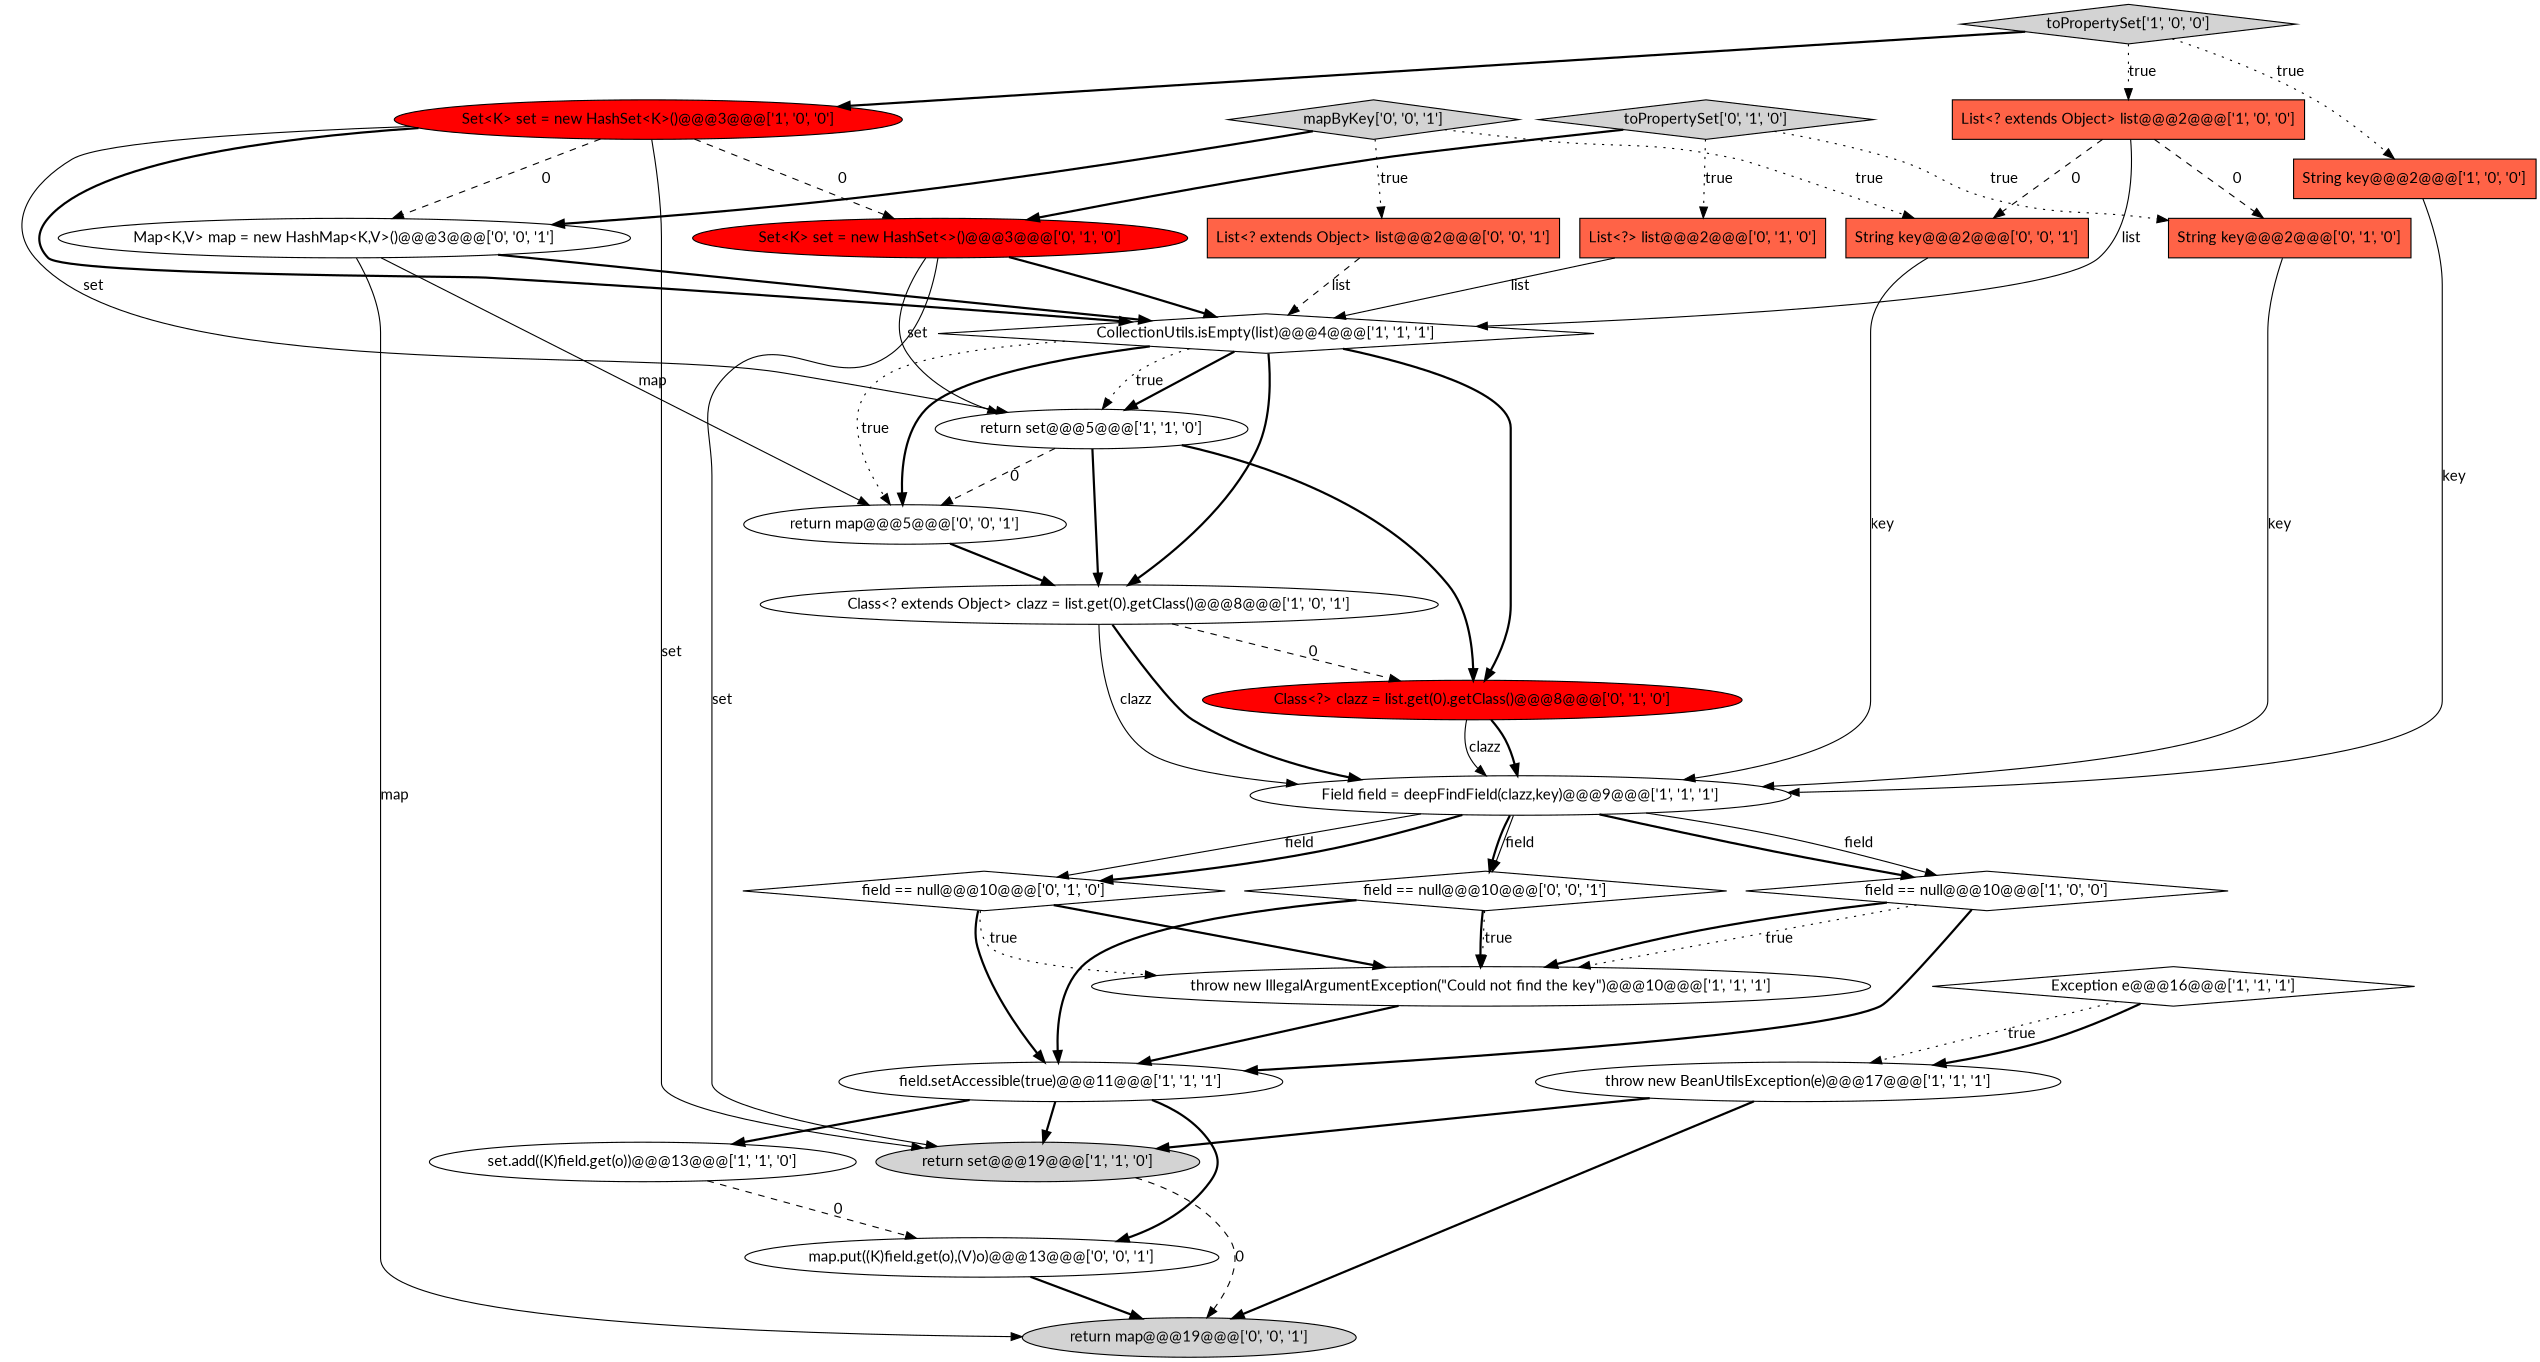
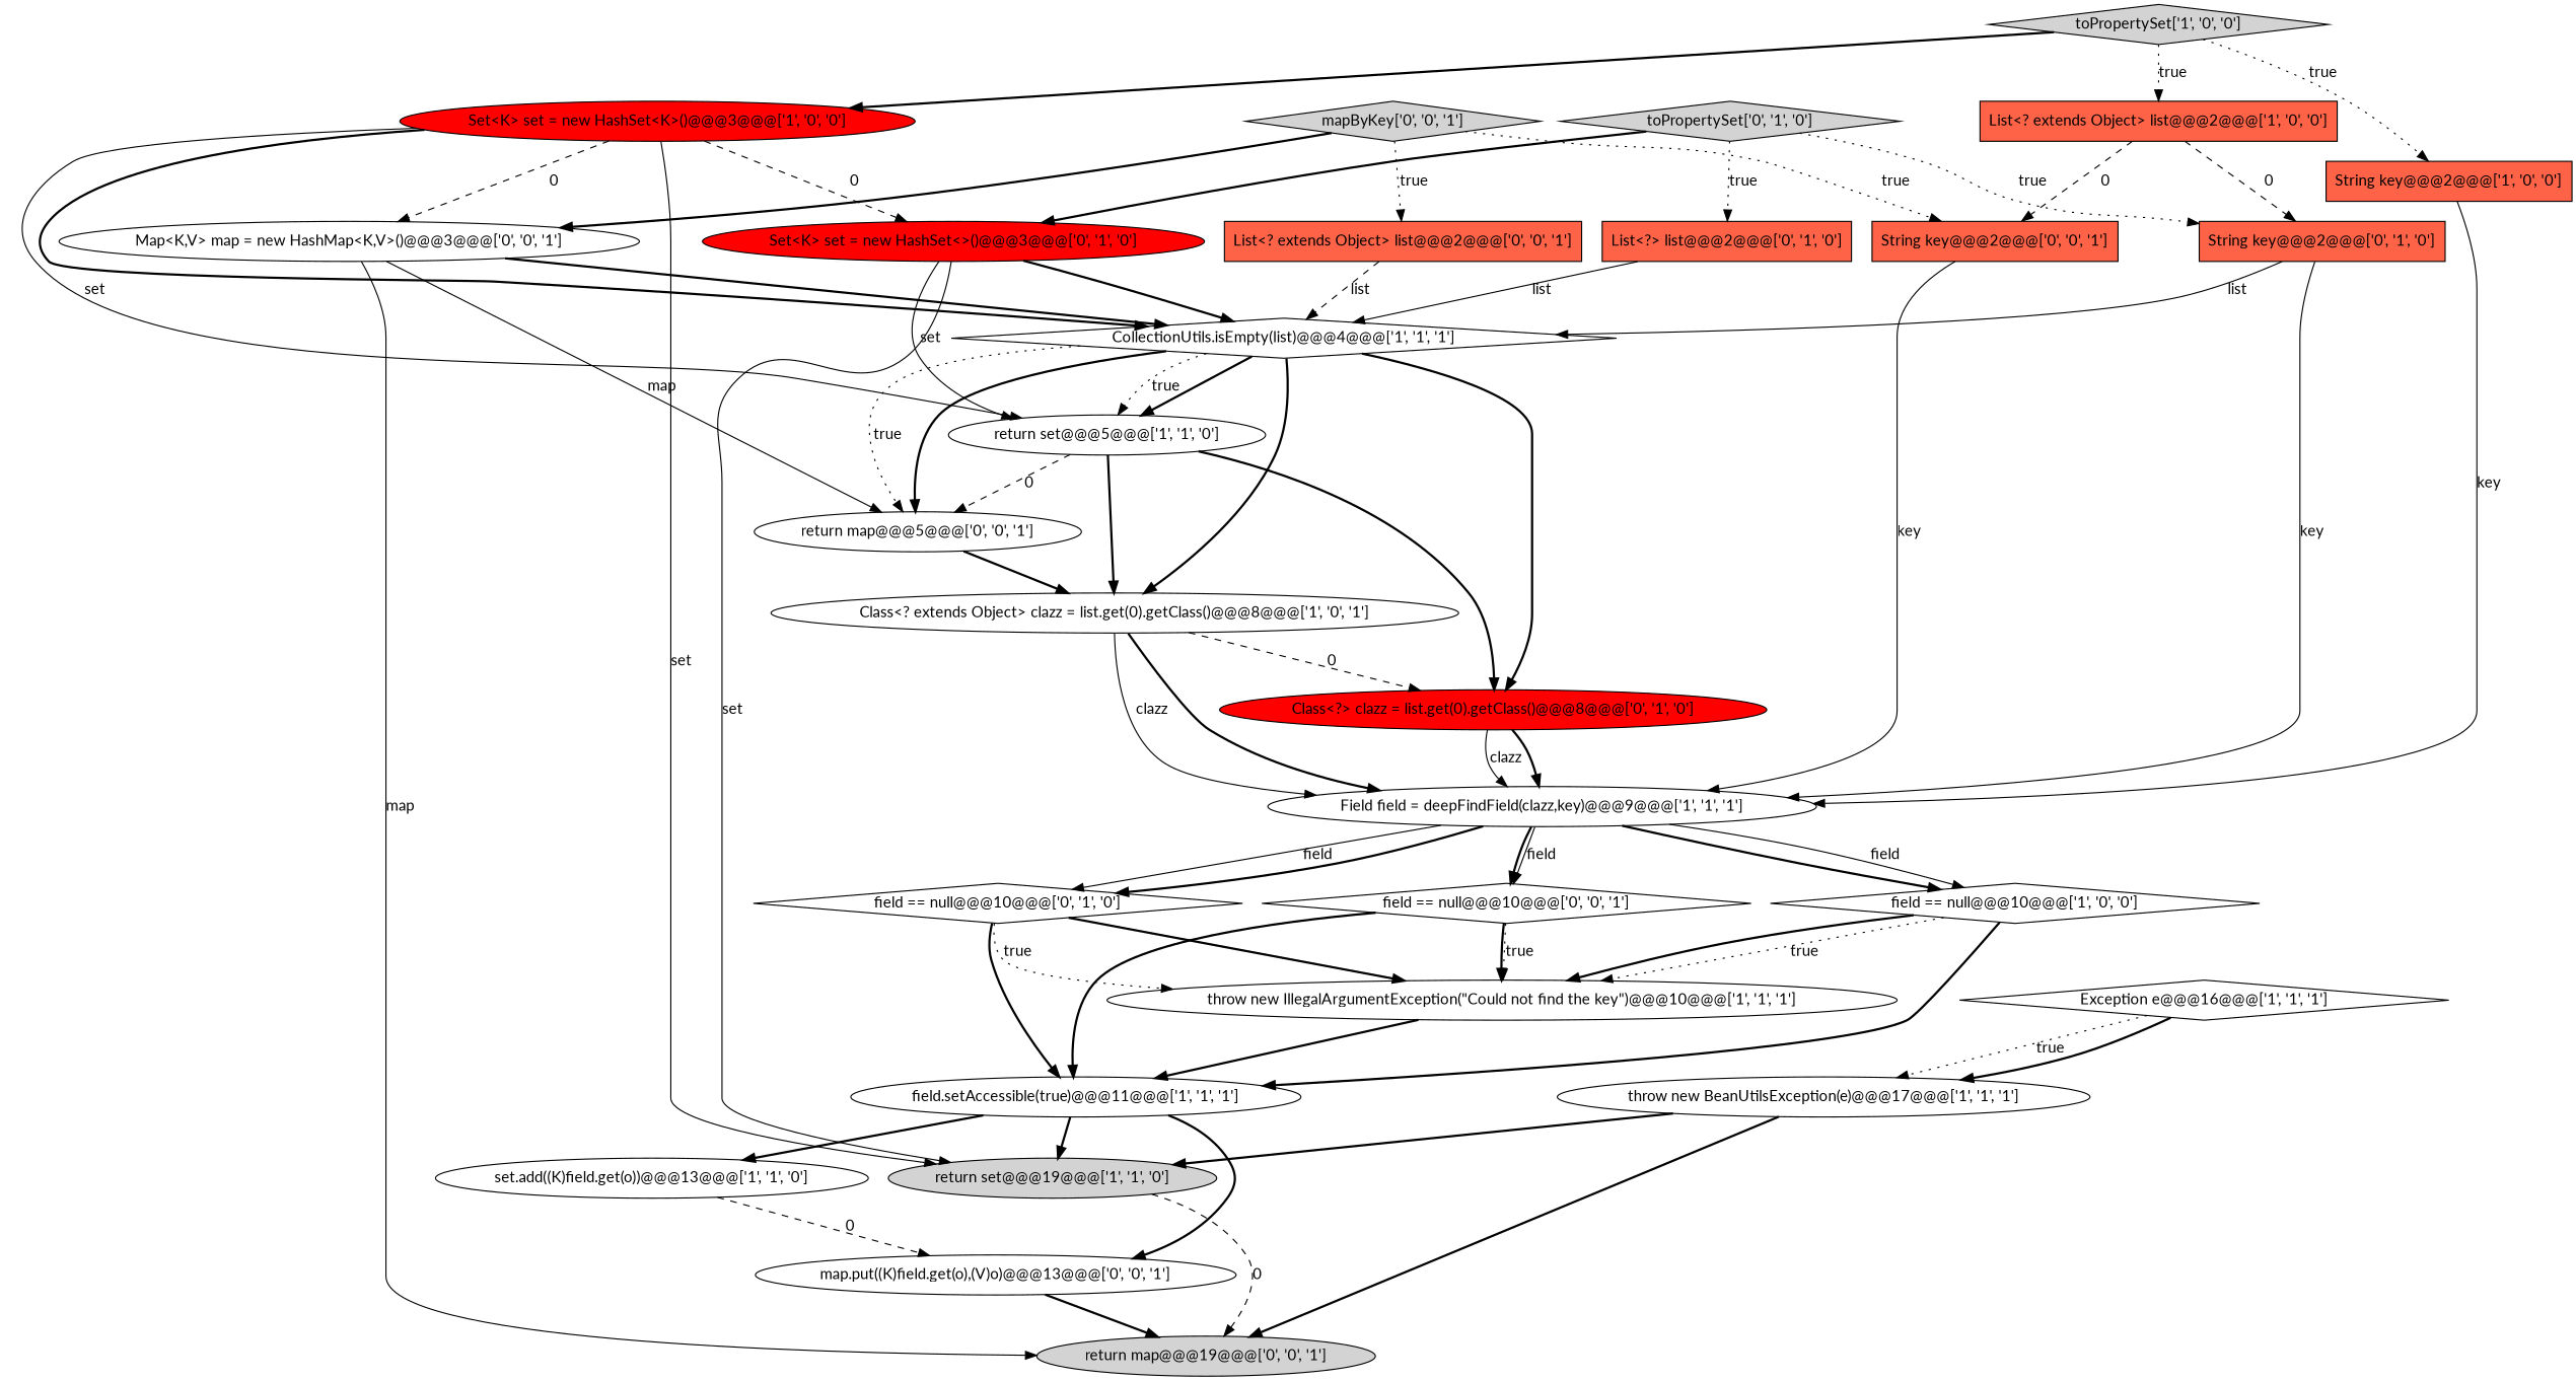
  digraph {
    fontname=Lato
    node [fillcolor=white fontname=Lato shape=ellipse style=filled]
    edge [fontname=Lato style=bold]
    n1 [label="set.add((K)field.get(o))@@@13@@@['1', '1', '0']"]
    n2 [label="map.put((K)field.get(o),(V)o)@@@13@@@['0', '0', '1']"]
    n3 [fillcolor=lightgray label="return map@@@19@@@['0', '0', '1']"]
    n4 [fillcolor=lightgray label="return set@@@19@@@['1', '1', '0']"]
    n5 [label="field.setAccessible(true)@@@11@@@['1', '1', '1']"]
    n6 [label="throw new IllegalArgumentException(\"Could not find the key\")@@@10@@@['1', '1', '1']"]
    n7 [label="CollectionUtils.isEmpty(list)@@@4@@@['1', '1', '1']" shape=diamond]
    n8 [label="Class<? extends Object> clazz = list.get(0).getClass()@@@8@@@['1', '0', '1']"]
    n9 [fillcolor=red label="Class<?> clazz = list.get(0).getClass()@@@8@@@['0', '1', '0']"]
    n10 [label="return map@@@5@@@['0', '0', '1']"]
    n11 [label="return set@@@5@@@['1', '1', '0']"]
    n12 [label="Field field = deepFindField(clazz,key)@@@9@@@['1', '1', '1']"]
    n13 [label="field == null@@@10@@@['0', '1', '0']" shape=diamond]
    n14 [label="field == null@@@10@@@['1', '0', '0']" shape=diamond]
    n15 [label="field == null@@@10@@@['0', '0', '1']" shape=diamond]
    n16 [label="Map<K,V> map = new HashMap<K,V>()@@@3@@@['0', '0', '1']"]
    n17 [fillcolor=tomato label="List<? extends Object> list@@@2@@@['0', '0', '1']" shape=box]
    n18 [fillcolor=lightgray label="mapByKey['0', '0', '1']" shape=diamond]
    n19 [fillcolor=tomato label="String key@@@2@@@['0', '0', '1']" shape=box]
    n20 [fillcolor=red label="Set<K> set = new HashSet<K>()@@@3@@@['1', '0', '0']"]
    n21 [fillcolor=red label="Set<K> set = new HashSet<>()@@@3@@@['0', '1', '0']"]
    n22 [label="Exception e@@@16@@@['1', '1', '1']" shape=diamond]
    n23 [label="throw new BeanUtilsException(e)@@@17@@@['1', '1', '1']"]
    n24 [fillcolor=lightgray label="toPropertySet['0', '1', '0']" shape=diamond]
    n25 [fillcolor=tomato label="String key@@@2@@@['0', '1', '0']" shape=box]
    n26 [fillcolor=tomato label="List<?> list@@@2@@@['0', '1', '0']" shape=box]
    n27 [fillcolor=lightgray label="toPropertySet['1', '0', '0']" shape=diamond]
    n28 [fillcolor=tomato label="List<? extends Object> list@@@2@@@['1', '0', '0']" shape=box]
    n29 [fillcolor=tomato label="String key@@@2@@@['1', '0', '0']" shape=box]
    n1 -> n2 [label=0 style=dashed]
    n2 -> n3
    n4 -> n3 [label=0 style=dashed]
    n5 -> n1
    n5 -> n2
    n5 -> n4
    n6 -> n5
    n7 -> n8
    n7 -> n9
    n7 -> n10 [label=true style=dotted]
    n7 -> n10
    n7 -> n11
    n7 -> n11 [label=true style=dotted]
    n8 -> n9 [label=0 style=dashed]
    n8 -> n12 [label=clazz style=solid]
    n8 -> n12
    n9 -> n12
    n9 -> n12 [label=clazz style=solid]
    n10 -> n8
    n11 -> n8
    n11 -> n9
    n11 -> n10 [label=0 style=dashed]
    n12 -> n13 [label=field style=solid]
    n12 -> n13
    n12 -> n14 [label=field style=solid]
    n12 -> n14
    n12 -> n15
    n12 -> n15 [label=field style=solid]
    n13 -> n5
    n13 -> n6 [label=true style=dotted]
    n13 -> n6
    n14 -> n5
    n14 -> n6 [label=true style=dotted]
    n14 -> n6
    n15 -> n5
    n15 -> n6 [label=true style=dotted]
    n15 -> n6
    n16 -> n3 [label=map style=solid]
    n16 -> n7
    n16 -> n10 [label=map style=solid]
    n17 -> n7 [label=list style=dashed]
    n18 -> n16
    n18 -> n17 [label=true style=dotted]
    n18 -> n19 [label=true style=dotted]
    n19 -> n12 [label=key style=solid]
    n20 -> n4 [label=set style=solid]
    n20 -> n7
    n20 -> n11 [label=set style=solid]
    n20 -> n16 [label=0 style=dashed]
    n20 -> n21 [label=0 style=dashed]
    n21 -> n4 [label=set style=solid]
    n21 -> n7
    n21 -> n11 [label=set style=solid]
    n22 -> n23 [label=true style=dotted]
    n22 -> n23
    n23 -> n3
    n23 -> n4
    n24 -> n21
    n24 -> n25 [label=true style=dotted]
    n24 -> n26 [label=true style=dotted]
    n25 -> n12 [label=key style=solid]
    n26 -> n7 [label=list style=solid]
    n27 -> n20
    n27 -> n28 [label=true style=dotted]
    n27 -> n29 [label=true style=dotted]
-   n28 -> n7 [label=list style=solid]
+   n25 -> n7 [label=list style=solid]
    n28 -> n19 [label=0 style=dashed]
    n28 -> n25 [label=0 style=dashed]
    n29 -> n12 [label=key style=solid]
  }
